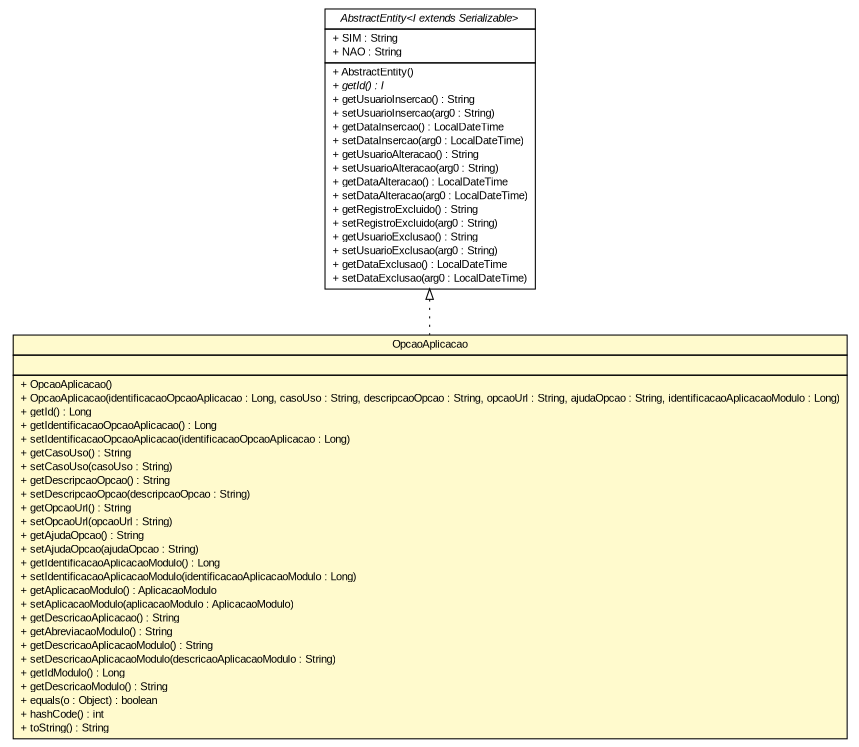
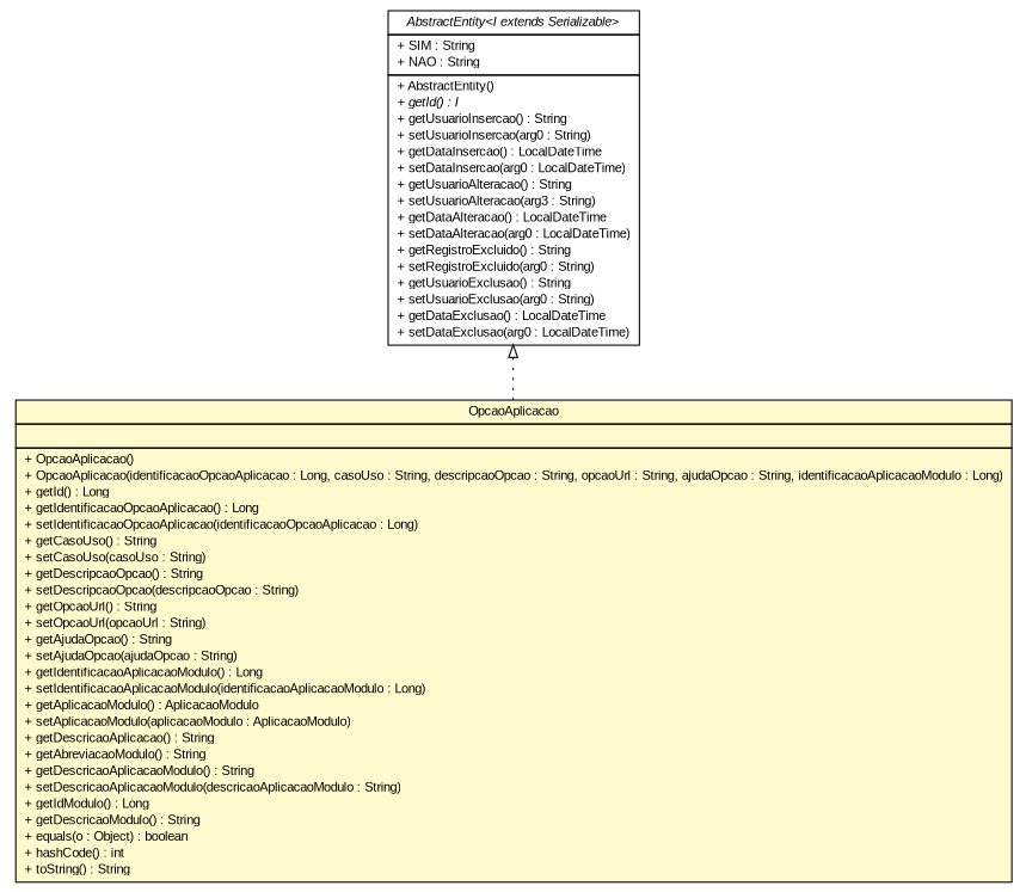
  digraph {
    nodesep=0.25
    ranksep=0.5
    fontname="Liberation Sans"
    node [fontcolor=black fontname="Liberation Sans" fontsize=10.0 shape=plaintext]
    n1 [label=<<table title="br.gov.to.sefaz.seg.persistence.entity.OpcaoAplicacao" border="0" cellborder="1" cellspacing="0" cellpadding="2" port="p" bgcolor="lemonChiffon" href="./OpcaoAplicacao.html"> 		<tr><td><table border="0" cellspacing="0" cellpadding="1"> <tr><td align="center" balign="center"> OpcaoAplicacao </td></tr> 		</table></td></tr> 		<tr><td><table border="0" cellspacing="0" cellpadding="1"> <tr><td align="left" balign="left">  </td></tr> 		</table></td></tr> 		<tr><td><table border="0" cellspacing="0" cellpadding="1"> <tr><td align="left" balign="left"> + OpcaoAplicacao() </td></tr> <tr><td align="left" balign="left"> + OpcaoAplicacao(identificacaoOpcaoAplicacao : Long, casoUso : String, descripcaoOpcao : String, opcaoUrl : String, ajudaOpcao : String, identificacaoAplicacaoModulo : Long) </td></tr> <tr><td align="left" balign="left"> + getId() : Long </td></tr> <tr><td align="left" balign="left"> + getIdentificacaoOpcaoAplicacao() : Long </td></tr> <tr><td align="left" balign="left"> + setIdentificacaoOpcaoAplicacao(identificacaoOpcaoAplicacao : Long) </td></tr> <tr><td align="left" balign="left"> + getCasoUso() : String </td></tr> <tr><td align="left" balign="left"> + setCasoUso(casoUso : String) </td></tr> <tr><td align="left" balign="left"> + getDescripcaoOpcao() : String </td></tr> <tr><td align="left" balign="left"> + setDescripcaoOpcao(descripcaoOpcao : String) </td></tr> <tr><td align="left" balign="left"> + getOpcaoUrl() : String </td></tr> <tr><td align="left" balign="left"> + setOpcaoUrl(opcaoUrl : String) </td></tr> <tr><td align="left" balign="left"> + getAjudaOpcao() : String </td></tr> <tr><td align="left" balign="left"> + setAjudaOpcao(ajudaOpcao : String) </td></tr> <tr><td align="left" balign="left"> + getIdentificacaoAplicacaoModulo() : Long </td></tr> <tr><td align="left" balign="left"> + setIdentificacaoAplicacaoModulo(identificacaoAplicacaoModulo : Long) </td></tr> <tr><td align="left" balign="left"> + getAplicacaoModulo() : AplicacaoModulo </td></tr> <tr><td align="left" balign="left"> + setAplicacaoModulo(aplicacaoModulo : AplicacaoModulo) </td></tr> <tr><td align="left" balign="left"> + getDescricaoAplicacao() : String </td></tr> <tr><td align="left" balign="left"> + getAbreviacaoModulo() : String </td></tr> <tr><td align="left" balign="left"> + getDescricaoAplicacaoModulo() : String </td></tr> <tr><td align="left" balign="left"> + setDescricaoAplicacaoModulo(descricaoAplicacaoModulo : String) </td></tr> <tr><td align="left" balign="left"> + getIdModulo() : Long </td></tr> <tr><td align="left" balign="left"> + getDescricaoModulo() : String </td></tr> <tr><td align="left" balign="left"> + equals(o : Object) : boolean </td></tr> <tr><td align="left" balign="left"> + hashCode() : int </td></tr> <tr><td align="left" balign="left"> + toString() : String </td></tr> 		</table></td></tr> 		</table>>]
-   n2 [label=<<table title="br.gov.to.sefaz.persistence.entity.AbstractEntity" border="0" cellborder="1" cellspacing="0" cellpadding="2" port="p" href="http://java.sun.com/j2se/1.4.2/docs/api/br/gov/to/sefaz/persistence/entity/AbstractEntity.html"> 		<tr><td><table border="0" cellspacing="0" cellpadding="1"> <tr><td align="center" balign="center"><font face="arial italic"> AbstractEntity&lt;I extends Serializable&gt; </font></td></tr> 		</table></td></tr> 		<tr><td><table border="0" cellspacing="0" cellpadding="1"> <tr><td align="left" balign="left"> + SIM : String </td></tr> <tr><td align="left" balign="left"> + NAO : String </td></tr> 		</table></td></tr> 		<tr><td><table border="0" cellspacing="0" cellpadding="1"> <tr><td align="left" balign="left"> + AbstractEntity() </td></tr> <tr><td align="left" balign="left"><font face="arial italic" point-size="10.0"> + getId() : I </font></td></tr> <tr><td align="left" balign="left"> + getUsuarioInsercao() : String </td></tr> <tr><td align="left" balign="left"> + setUsuarioInsercao(arg0 : String) </td></tr> <tr><td align="left" balign="left"> + getDataInsercao() : LocalDateTime </td></tr> <tr><td align="left" balign="left"> + setDataInsercao(arg0 : LocalDateTime) </td></tr> <tr><td align="left" balign="left"> + getUsuarioAlteracao() : String </td></tr> <tr><td align="left" balign="left"> + setUsuarioAlteracao(arg0 : String) </td></tr> <tr><td align="left" balign="left"> + getDataAlteracao() : LocalDateTime </td></tr> <tr><td align="left" balign="left"> + setDataAlteracao(arg0 : LocalDateTime) </td></tr> <tr><td align="left" balign="left"> + getRegistroExcluido() : String </td></tr> <tr><td align="left" balign="left"> + setRegistroExcluido(arg0 : String) </td></tr> <tr><td align="left" balign="left"> + getUsuarioExclusao() : String </td></tr> <tr><td align="left" balign="left"> + setUsuarioExclusao(arg0 : String) </td></tr> <tr><td align="left" balign="left"> + getDataExclusao() : LocalDateTime </td></tr> <tr><td align="left" balign="left"> + setDataExclusao(arg0 : LocalDateTime) </td></tr> 		</table></td></tr> 		</table>>]
+   n2 [label=<<table title="br.gov.to.sefaz.persistence.entity.AbstractEntity" border="0" cellborder="1" cellspacing="0" cellpadding="2" port="p" href="http://java.sun.com/j2se/1.4.2/docs/api/br/gov/to/sefaz/persistence/entity/AbstractEntity.html"> 		<tr><td><table border="0" cellspacing="0" cellpadding="1"> <tr><td align="center" balign="center"><font face="arial italic"> AbstractEntity&lt;I extends Serializable&gt; </font></td></tr> 		</table></td></tr> 		<tr><td><table border="0" cellspacing="0" cellpadding="1"> <tr><td align="left" balign="left"> + SIM : String </td></tr> <tr><td align="left" balign="left"> + NAO : String </td></tr> 		</table></td></tr> 		<tr><td><table border="0" cellspacing="0" cellpadding="1"> <tr><td align="left" balign="left"> + AbstractEntity() </td></tr> <tr><td align="left" balign="left"><font face="arial italic" point-size="10.0"> + getId() : I </font></td></tr> <tr><td align="left" balign="left"> + getUsuarioInsercao() : String </td></tr> <tr><td align="left" balign="left"> + setUsuarioInsercao(arg0 : String) </td></tr> <tr><td align="left" balign="left"> + getDataInsercao() : LocalDateTime </td></tr> <tr><td align="left" balign="left"> + setDataInsercao(arg0 : LocalDateTime) </td></tr> <tr><td align="left" balign="left"> + getUsuarioAlteracao() : String </td></tr> <tr><td align="left" balign="left"> + setUsuarioAlteracao(arg3 : String) </td></tr> <tr><td align="left" balign="left"> + getDataAlteracao() : LocalDateTime </td></tr> <tr><td align="left" balign="left"> + setDataAlteracao(arg0 : LocalDateTime) </td></tr> <tr><td align="left" balign="left"> + getRegistroExcluido() : String </td></tr> <tr><td align="left" balign="left"> + setRegistroExcluido(arg0 : String) </td></tr> <tr><td align="left" balign="left"> + getUsuarioExclusao() : String </td></tr> <tr><td align="left" balign="left"> + setUsuarioExclusao(arg0 : String) </td></tr> <tr><td align="left" balign="left"> + getDataExclusao() : LocalDateTime </td></tr> <tr><td align="left" balign="left"> + setDataExclusao(arg0 : LocalDateTime) </td></tr> 		</table></td></tr> 		</table>>]
    n2 -> n1 [arrowtail=empty dir=back fontname="Liberation Sans" fontsize=10 headport=p labelfontname=arial labelfontsize=10 tailport=p style=dotted]
  }
